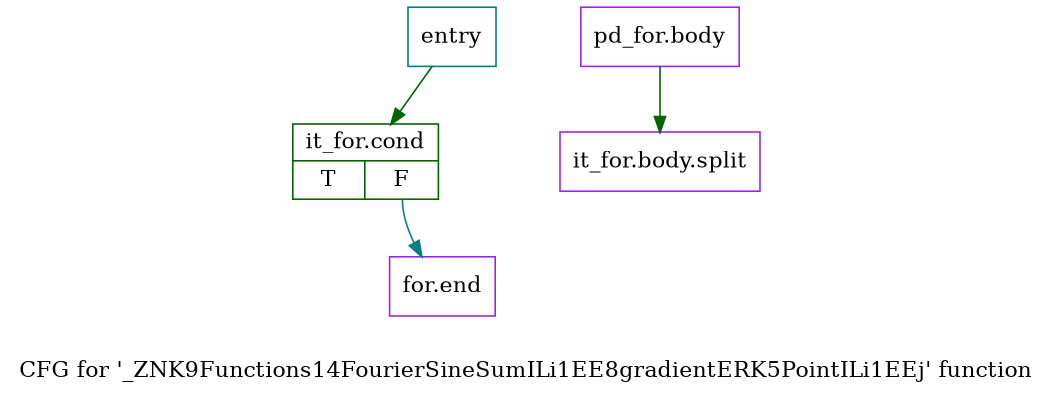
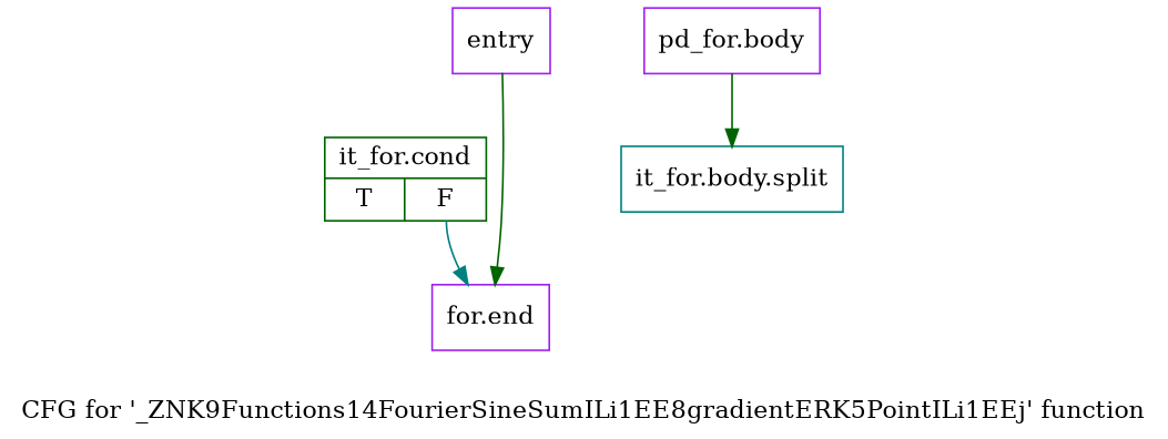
  digraph {
    label="CFG for '_ZNK9Functions14FourierSineSumILi1EE8gradientERK5PointILi1EEj' function"
    node [color=teal shape=record]
    edge [color=darkgreen]
-   n1 [label="{entry}"]
+   n1 [color=purple label="{entry}"]
    n2 [color=darkgreen label="{it_for.cond|{<s0>T|<s1>F}}"]
    n3 [color=purple label="{for.end}"]
    n4 [color=purple label="{pd_for.body}"]
-   n5 [color=purple label="{it_for.body.split}"]
-   n1 -> n2
+   n5 [label="{it_for.body.split}"]
+   n1 -> n3
    n2 -> n3 [color=teal tailport=s1]
    n4 -> n5
  }
